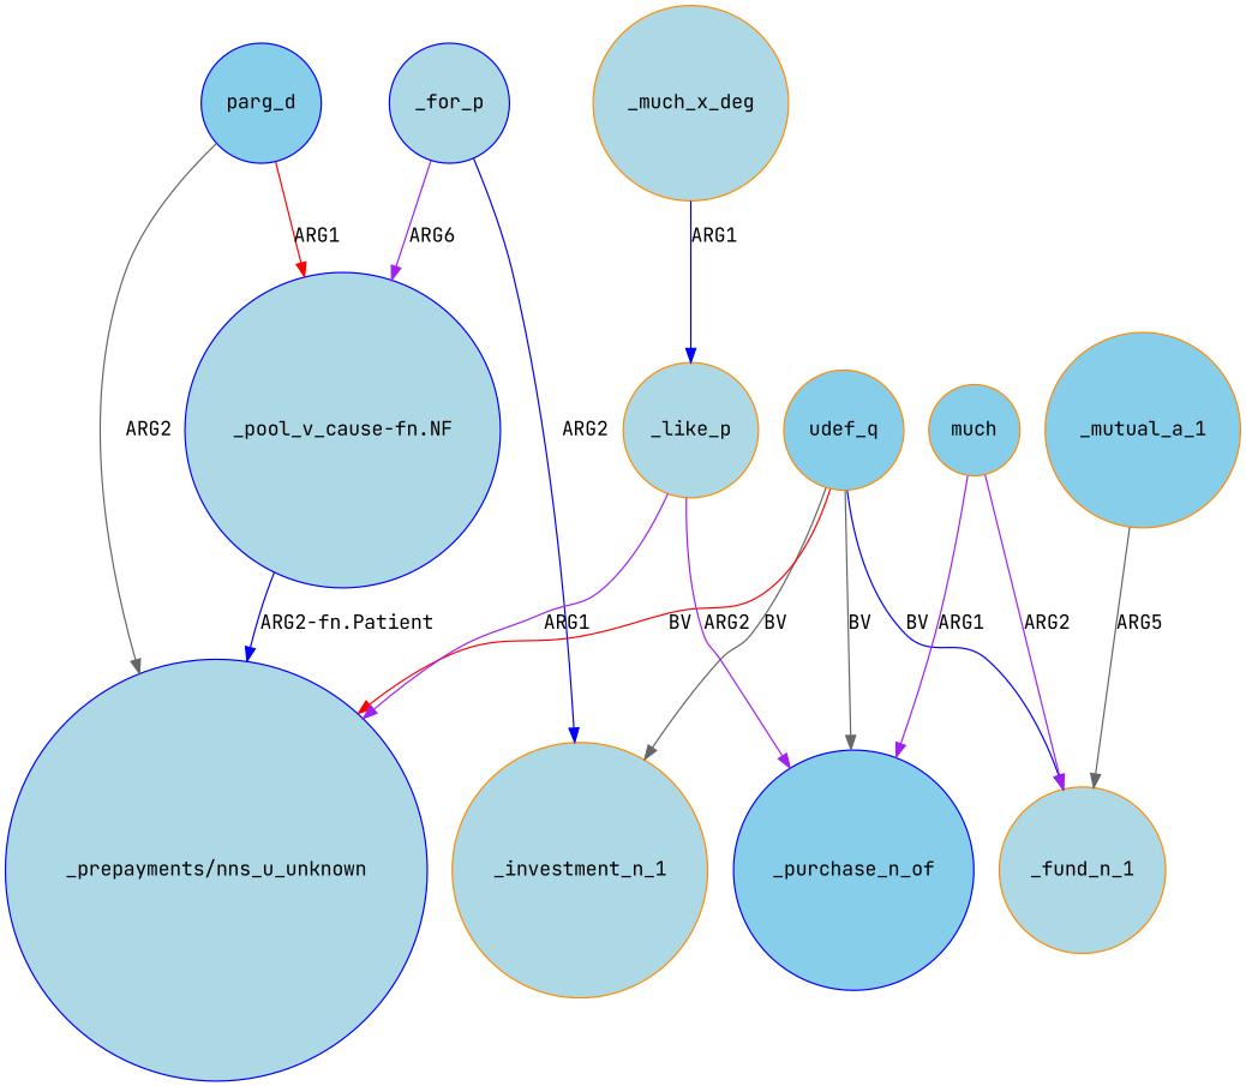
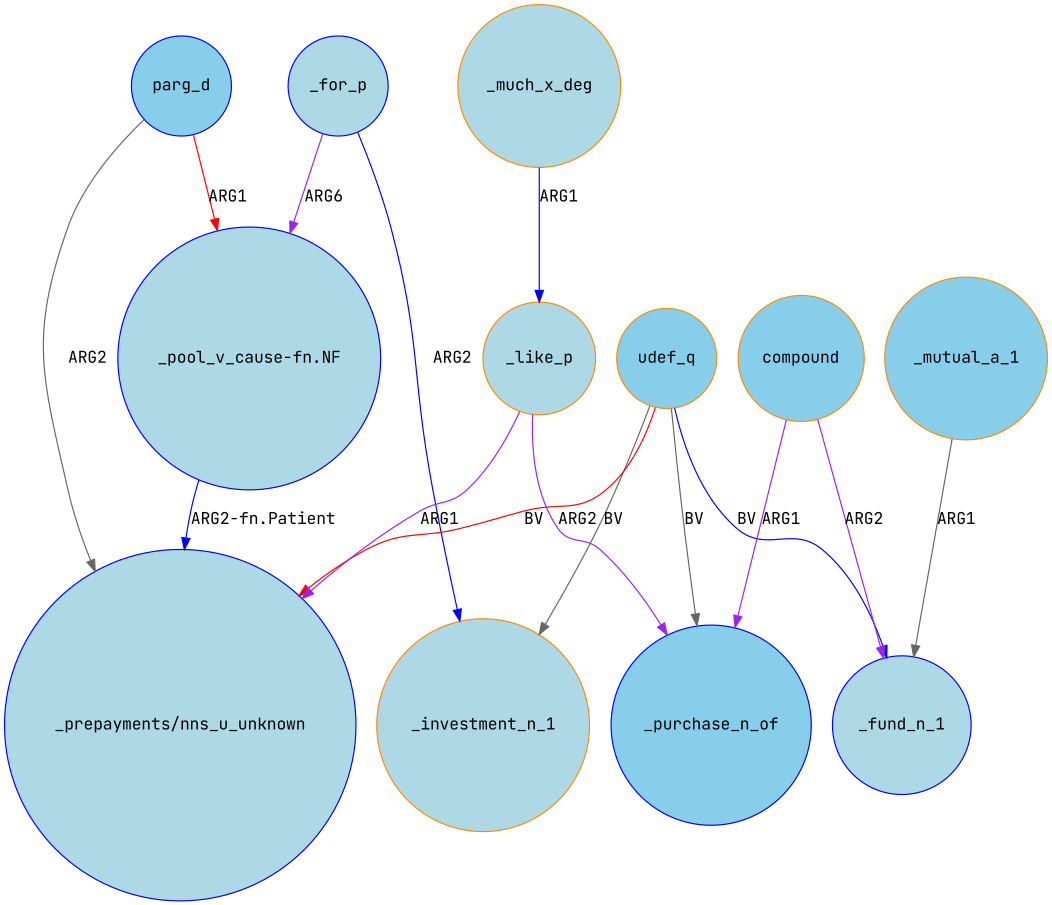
  digraph {
    fontname="JetBrains Mono"
    node [color=darkorange fillcolor=lightblue fontname="JetBrains Mono" shape=circle style=filled]
    edge [color=purple fontname="JetBrains Mono"]
    _for_p [color=blue]
    "_pool_v_cause-fn.NF" [color=blue]
    _investment_n_1
    "_prepayments/nns_u_unknown" [color=blue]
    udef_q [fillcolor=skyblue]
-   _fund_n_1
+   _fund_n_1 [color=blue]
    _purchase_n_of [color=blue fillcolor=skyblue]
    _much_x_deg
    _like_p
    parg_d [color=blue fillcolor=skyblue]
-   compound [fillcolor=skyblue label=much]
+   compound [fillcolor=skyblue]
    _mutual_a_1 [fillcolor=skyblue]
    _for_p -> "_pool_v_cause-fn.NF" [label=ARG6]
    _for_p -> _investment_n_1 [color=blue label=ARG2]
    "_pool_v_cause-fn.NF" -> "_prepayments/nns_u_unknown" [color=blue label="ARG2-fn.Patient"]
    udef_q -> _investment_n_1 [color=gray40 label=BV]
    udef_q -> "_prepayments/nns_u_unknown" [color=red label=BV]
    udef_q -> _fund_n_1 [color=blue label=BV]
    udef_q -> _purchase_n_of [color=gray40 label=BV]
    _much_x_deg -> _like_p [color=blue label=ARG1]
    _like_p -> "_prepayments/nns_u_unknown" [label=ARG1]
    _like_p -> _purchase_n_of [label=ARG2]
    parg_d -> "_pool_v_cause-fn.NF" [color=red label=ARG1]
    parg_d -> "_prepayments/nns_u_unknown" [color=gray40 label=ARG2]
    compound -> _fund_n_1 [label=ARG2]
    compound -> _purchase_n_of [label=ARG1]
-   _mutual_a_1 -> _fund_n_1 [color=gray40 label=ARG5]
+   _mutual_a_1 -> _fund_n_1 [color=gray40 label=ARG1]
  }
